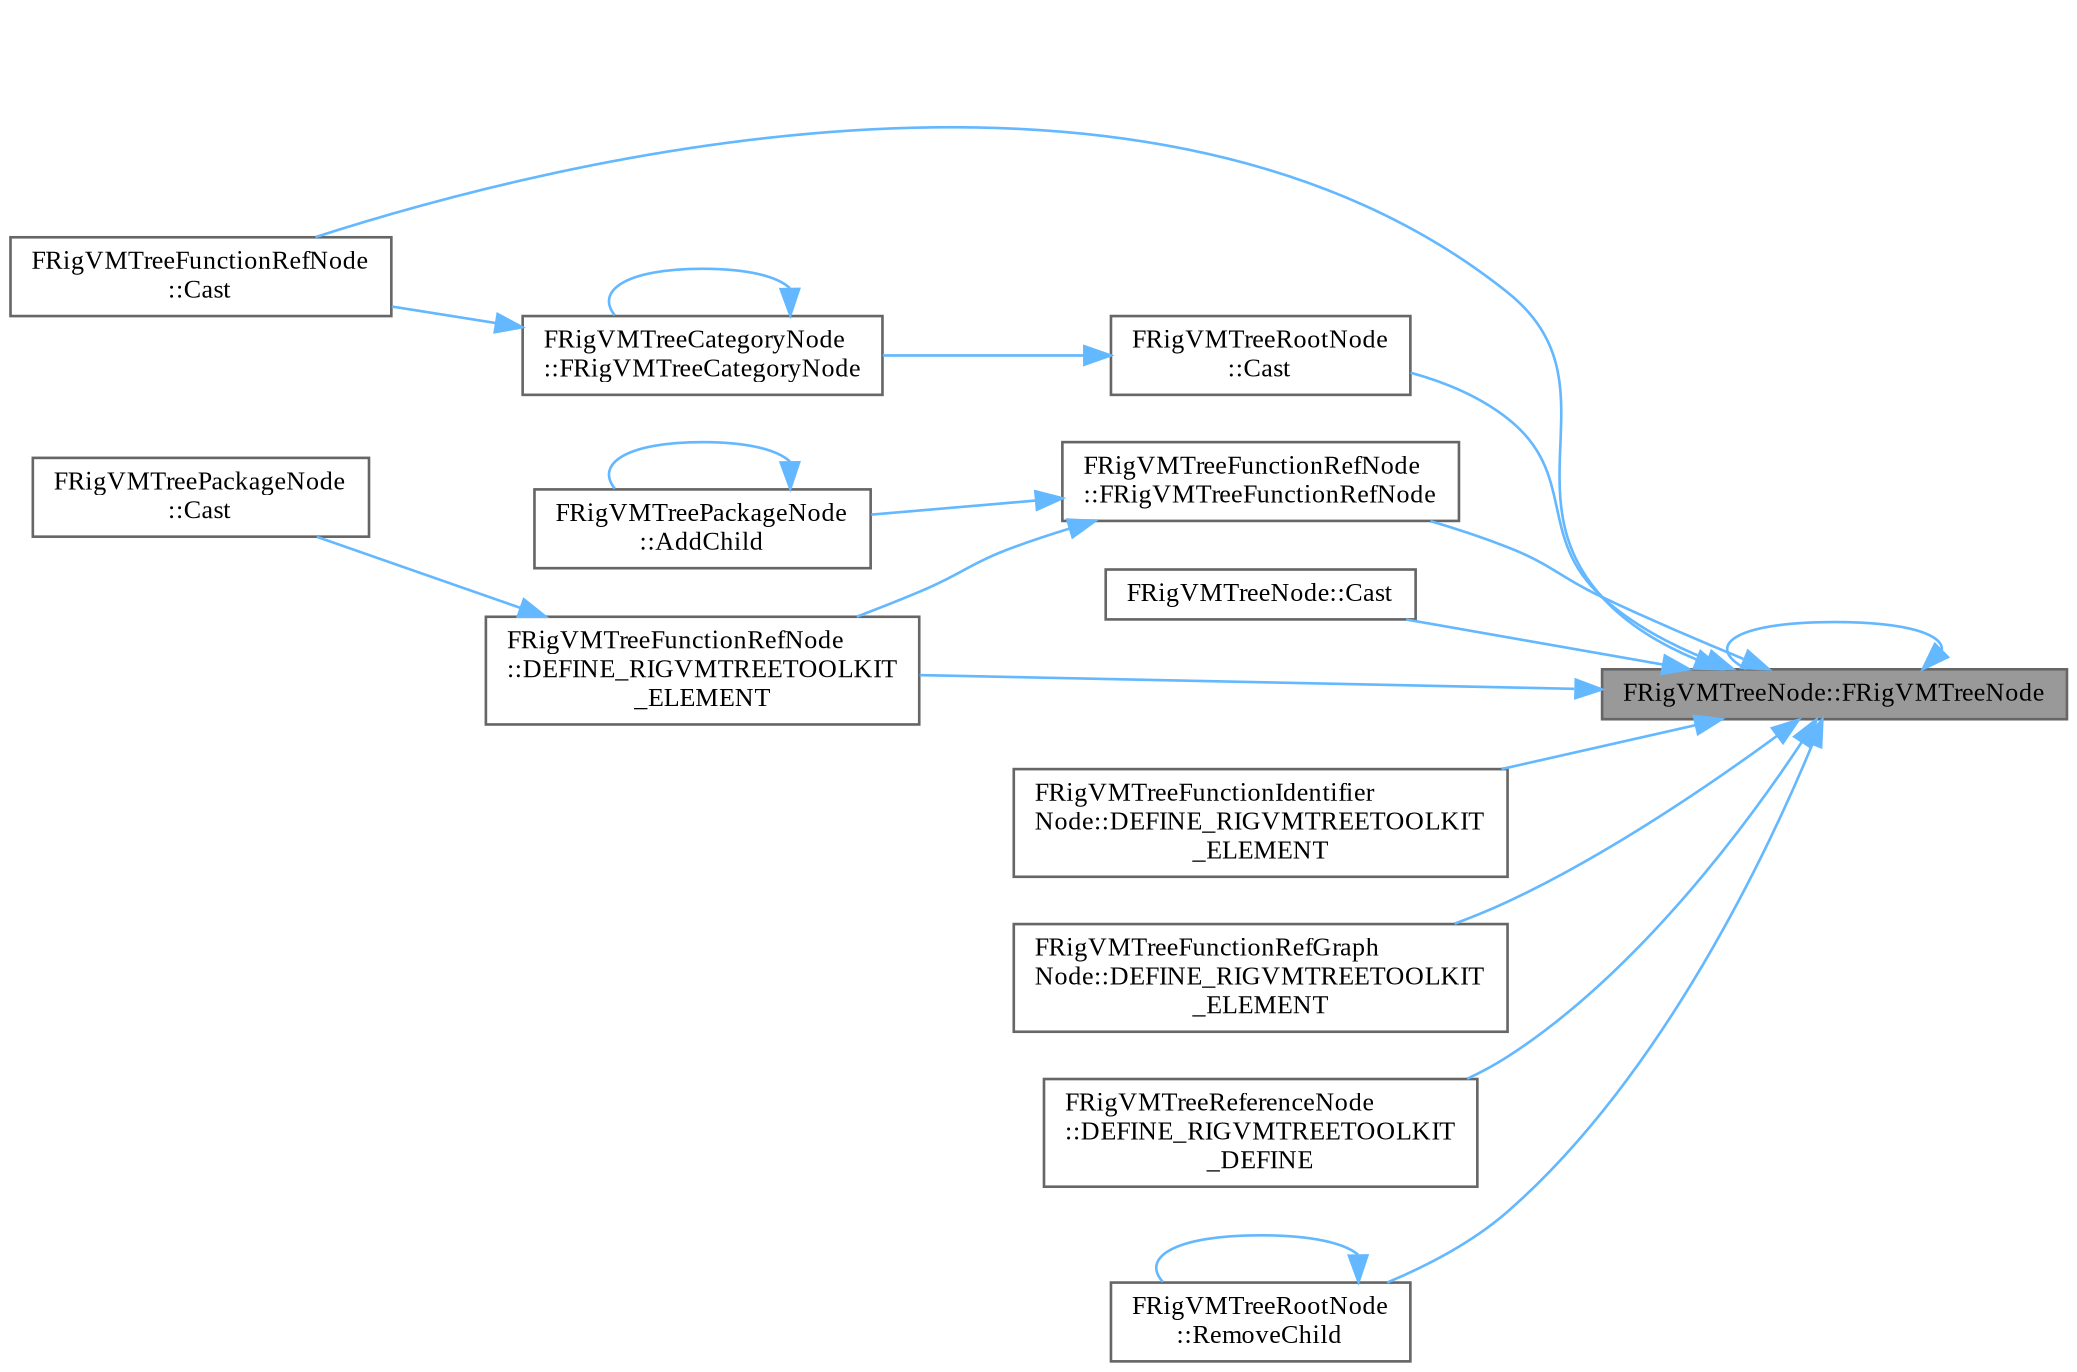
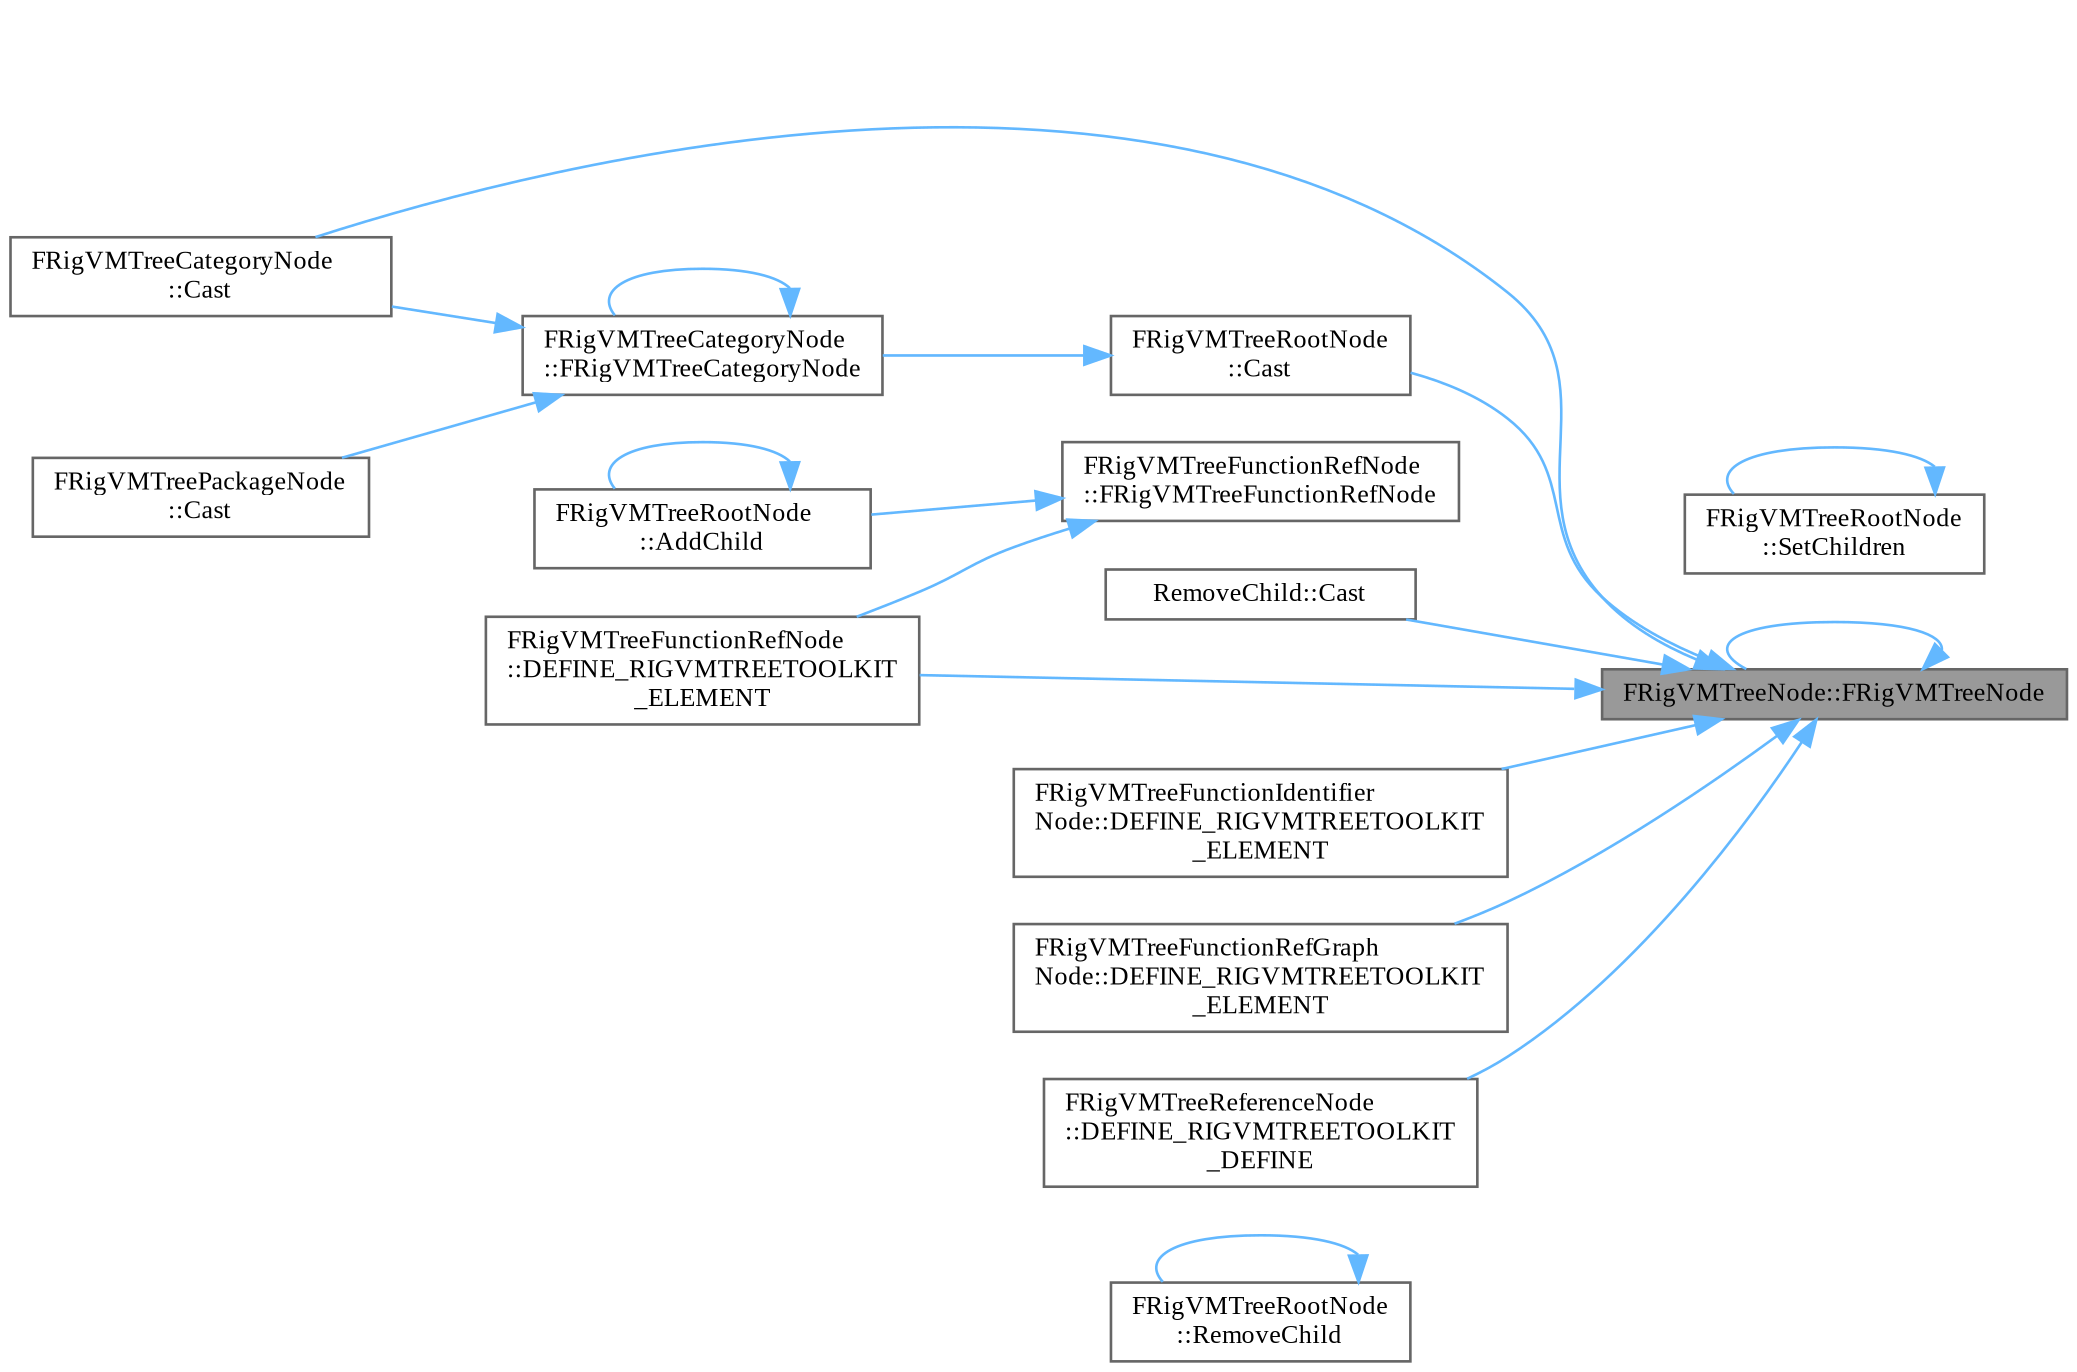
  digraph {
    fontname="Liberation Serif"
    rankdir=RL
    node [color=grey40 fillcolor=white fontname="Liberation Serif" fontsize=10 shape=box style=filled]
    edge [color=steelblue1 dir=back fontname="Liberation Serif" fontsize=10 labelfontname=Helvetica labelfontsize=10 style=solid]
    n1 [color=gray40 fillcolor=grey60 fontcolor=black height=0.2 label="FRigVMTreeNode::FRigVMTreeNode" width=0.4]
-   n2 [height=0.2 label="FRigVMTreeFunctionRefNode\l::Cast" width=0.4]
+   n2 [height=0.2 label="FRigVMTreeCategoryNode\l::Cast" width=0.4]
    n3 [height=0.2 label="FRigVMTreeFunctionRefNode\l::FRigVMTreeFunctionRefNode" width=0.4]
    n4 [height=0.2 label="FRigVMTreeFunctionRefNode\l::DEFINE_RIGVMTREETOOLKIT\l_ELEMENT" width=0.4]
-   n5 [height=0.2 label="FRigVMTreeNode::Cast" width=0.4]
+   n5 [height=0.2 label="RemoveChild::Cast" width=0.4]
    n6 [height=0.2 label="FRigVMTreeRootNode\l::Cast" width=0.4]
    n7 [height=0.2 label="FRigVMTreeFunctionIdentifier\lNode::DEFINE_RIGVMTREETOOLKIT\l_ELEMENT" width=0.4]
    n8 [height=0.2 label="FRigVMTreeFunctionRefGraph\lNode::DEFINE_RIGVMTREETOOLKIT\l_ELEMENT" width=0.4]
    n9 [height=0.2 label="FRigVMTreeReferenceNode\l::DEFINE_RIGVMTREETOOLKIT\l_DEFINE" width=0.4]
    n10 [height=0.2 label="FRigVMTreeRootNode\l::RemoveChild" width=0.4]
    n11 [height=0.2 label="FRigVMTreeCategoryNode\l::FRigVMTreeCategoryNode" width=0.4]
    n12 [height=0.2 label="FRigVMTreePackageNode\l::Cast" width=0.4]
-   n13 [height=0.2 label="FRigVMTreePackageNode\l::AddChild" width=0.4]
+   n13 [height=0.2 label="FRigVMTreeRootNode\l::AddChild" width=0.4]
+   n14 [height=0.2 label="FRigVMTreeRootNode\l::SetChildren" width=0.4]
    n1 -> n1
    n1 -> n2
-   n1 -> n3
    n1 -> n4
    n1 -> n5
    n1 -> n6
    n1 -> n7
    n1 -> n8
    n1 -> n9
-   n1 -> n10
    n3 -> n4
    n3 -> n13
    n6 -> n11
    n10 -> n10
    n11 -> n2
    n11 -> n11
-   n4 -> n12
+   n11 -> n12
    n13 -> n13
+   n14 -> n14
  }
